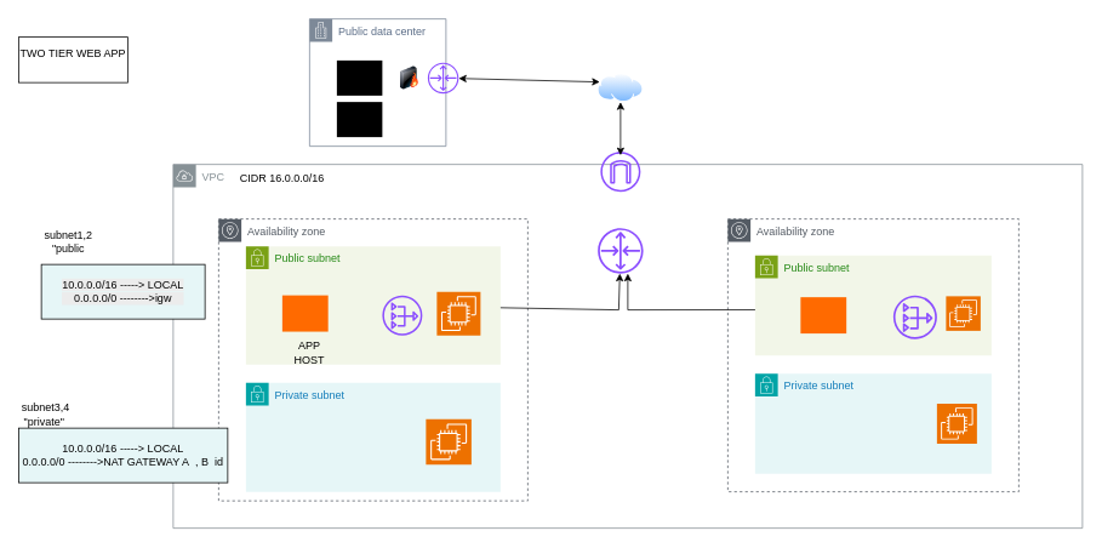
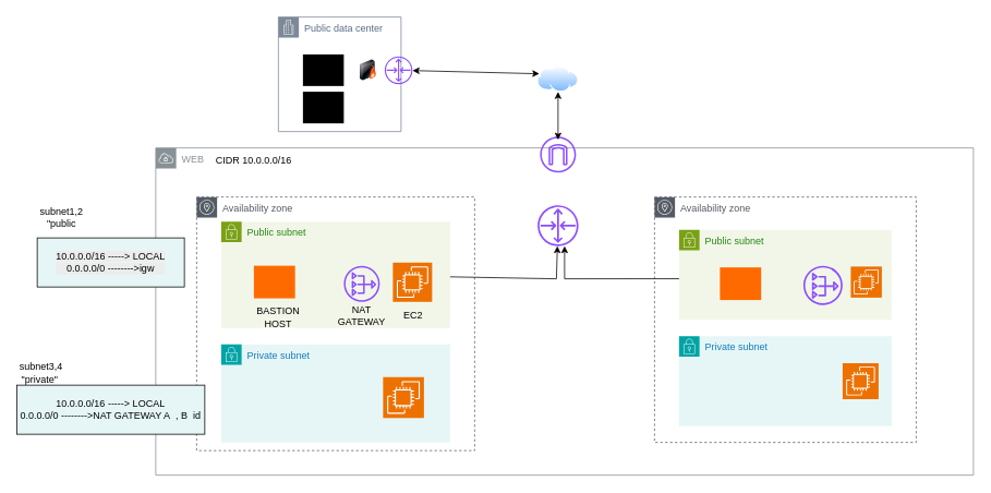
  <mxCell id="0" />
  <mxCell id="1" parent="0" />
- <mxCell id="2" value="VPC" style="sketch=0;outlineConnect=0;gradientColor=none;html=1;whiteSpace=wrap;fontSize=12;fontStyle=0;shape=mxgraph.aws4.group;grIcon=mxgraph.aws4.group_vpc;strokeColor=#879196;fillColor=none;verticalAlign=top;align=left;spacingLeft=30;fontColor=#879196;dashed=0;" vertex="1" parent="1"><mxGeometry x="190" y="180" width="1000" height="400" as="geometry" /></mxCell>
+ <mxCell id="2" value="WEB" style="sketch=0;outlineConnect=0;gradientColor=none;html=1;whiteSpace=wrap;fontSize=12;fontStyle=0;shape=mxgraph.aws4.group;grIcon=mxgraph.aws4.group_vpc;strokeColor=#879196;fillColor=none;verticalAlign=top;align=left;spacingLeft=30;fontColor=#879196;dashed=0;" vertex="1" parent="1"><mxGeometry x="190" y="180" width="1000" height="400" as="geometry" /></mxCell>
  <mxCell id="3" value="Availability zone" style="sketch=0;outlineConnect=0;gradientColor=none;html=1;whiteSpace=wrap;fontSize=12;fontStyle=0;shape=mxgraph.aws4.group;grIcon=mxgraph.aws4.group_availability_zone;strokeColor=#545B64;fillColor=none;verticalAlign=top;align=left;spacingLeft=30;fontColor=#545B64;dashed=1;" vertex="1" parent="1"><mxGeometry y="240" width="340" height="310" as="geometry" x="240" /></mxCell>
  <mxCell id="4" value="Availability zone" style="sketch=0;outlineConnect=0;gradientColor=none;html=1;whiteSpace=wrap;fontSize=12;fontStyle=0;shape=mxgraph.aws4.group;grIcon=mxgraph.aws4.group_availability_zone;strokeColor=#545B64;fillColor=none;verticalAlign=top;align=left;spacingLeft=30;fontColor=#545B64;dashed=1;" vertex="1" parent="1"><mxGeometry x="800" y="240" width="320" height="300" as="geometry" /></mxCell>
  <mxCell id="5" value="Public subnet" style="points=[[0,0],[0.25,0],[0.5,0],[0.75,0],[1,0],[1,0.25],[1,0.5],[1,0.75],[1,1],[0.75,1],[0.5,1],[0.25,1],[0,1],[0,0.75],[0,0.5],[0,0.25]];outlineConnect=0;gradientColor=none;html=1;whiteSpace=wrap;fontSize=12;fontStyle=0;container=1;pointerEvents=0;collapsible=0;recursiveResize=0;shape=mxgraph.aws4.group;grIcon=mxgraph.aws4.group_security_group;grStroke=0;strokeColor=#7AA116;fillColor=#F2F6E8;verticalAlign=top;align=left;spacingLeft=30;fontColor=#248814;dashed=0;" vertex="1" parent="1"><mxGeometry x="830" y="280" width="260" height="110" as="geometry" /></mxCell>
  <mxCell id="6" value="" style="sketch=0;points=[[0,0,0],[0.25,0,0],[0.5,0,0],[0.75,0,0],[1,0,0],[0,1,0],[0.25,1,0],[0.5,1,0],[0.75,1,0],[1,1,0],[0,0.25,0],[0,0.5,0],[0,0.75,0],[1,0.25,0],[1,0.5,0],[1,0.75,0]];outlineConnect=0;fontColor=#232F3E;fillColor=#ED7100;strokeColor=#ffffff;dashed=0;verticalLabelPosition=bottom;verticalAlign=top;align=center;html=1;fontSize=12;fontStyle=0;aspect=fixed;shape=mxgraph.aws4.resourceIcon;resIcon=mxgraph.aws4.ec2;" vertex="1" parent="5"><mxGeometry x="210" y="45" width="38" height="38" as="geometry" /></mxCell>
  <mxCell id="7" value="Public subnet" style="points=[[0,0],[0.25,0],[0.5,0],[0.75,0],[1,0],[1,0.25],[1,0.5],[1,0.75],[1,1],[0.75,1],[0.5,1],[0.25,1],[0,1],[0,0.75],[0,0.5],[0,0.25]];outlineConnect=0;gradientColor=none;html=1;whiteSpace=wrap;fontSize=12;fontStyle=0;container=1;pointerEvents=0;collapsible=0;recursiveResize=0;shape=mxgraph.aws4.group;grIcon=mxgraph.aws4.group_security_group;grStroke=0;strokeColor=#7AA116;fillColor=#F2F6E8;verticalAlign=top;align=left;spacingLeft=30;fontColor=#248814;dashed=0;" vertex="1" parent="1"><mxGeometry x="270" y="270" width="280" height="130" as="geometry" /></mxCell>
+ <mxCell id="8" value="EC2" style="text;html=1;whiteSpace=wrap;strokeColor=none;fillColor=none;align=center;verticalAlign=middle;rounded=0;" vertex="1" parent="7"><mxGeometry x="210" y="105" width="50" height="20" as="geometry" /></mxCell>
  <mxCell id="9" value="Private subnet" style="points=[[0,0],[0.25,0],[0.5,0],[0.75,0],[1,0],[1,0.25],[1,0.5],[1,0.75],[1,1],[0.75,1],[0.5,1],[0.25,1],[0,1],[0,0.75],[0,0.5],[0,0.25]];outlineConnect=0;gradientColor=none;html=1;whiteSpace=wrap;fontSize=12;fontStyle=0;container=1;pointerEvents=0;collapsible=0;recursiveResize=0;shape=mxgraph.aws4.group;grIcon=mxgraph.aws4.group_security_group;grStroke=0;strokeColor=#00A4A6;fillColor=#E6F6F7;verticalAlign=top;align=left;spacingLeft=30;fontColor=#147EBA;dashed=0;" vertex="1" parent="1"><mxGeometry x="830" y="410" width="260" height="110" as="geometry" /></mxCell>
  <mxCell id="10" value="Private subnet" style="points=[[0,0],[0.25,0],[0.5,0],[0.75,0],[1,0],[1,0.25],[1,0.5],[1,0.75],[1,1],[0.75,1],[0.5,1],[0.25,1],[0,1],[0,0.75],[0,0.5],[0,0.25]];outlineConnect=0;gradientColor=none;html=1;whiteSpace=wrap;fontSize=12;fontStyle=0;container=1;pointerEvents=0;collapsible=0;recursiveResize=0;shape=mxgraph.aws4.group;grIcon=mxgraph.aws4.group_security_group;grStroke=0;strokeColor=#00A4A6;fillColor=#E6F6F7;verticalAlign=top;align=left;spacingLeft=30;fontColor=#147EBA;dashed=0;" vertex="1" parent="1"><mxGeometry x="270" y="420" width="280" height="120" as="geometry" /></mxCell>
  <mxCell id="11" value="" style="sketch=0;points=[[0,0,0],[0.25,0,0],[0.5,0,0],[0.75,0,0],[1,0,0],[0,1,0],[0.25,1,0],[0.5,1,0],[0.75,1,0],[1,1,0],[0,0.25,0],[0,0.5,0],[0,0.75,0],[1,0.25,0],[1,0.5,0],[1,0.75,0]];outlineConnect=0;fontColor=#232F3E;fillColor=#ED7100;strokeColor=#ffffff;dashed=0;verticalLabelPosition=bottom;verticalAlign=top;align=center;html=1;fontSize=12;fontStyle=0;aspect=fixed;shape=mxgraph.aws4.resourceIcon;resIcon=mxgraph.aws4.ec2;" vertex="1" parent="10"><mxGeometry x="198" y="40" width="50" height="50" as="geometry" /></mxCell>
- <mxCell id="12" value="CIDR 16.0.0.0/16" style="text;html=1;whiteSpace=wrap;strokeColor=none;fillColor=none;align=center;verticalAlign=middle;rounded=0;" vertex="1" parent="1"><mxGeometry x="250" y="180" width="120" height="30" as="geometry" /></mxCell>
+ <mxCell id="12" value="CIDR 10.0.0.0/16" style="text;html=1;whiteSpace=wrap;strokeColor=none;fillColor=none;align=center;verticalAlign=middle;rounded=0;" vertex="1" parent="1"><mxGeometry x="250" y="180" width="120" height="30" as="geometry" /></mxCell>
  <mxCell id="13" value="" style="sketch=0;outlineConnect=0;fontColor=#232F3E;gradientColor=none;fillColor=#8C4FFF;strokeColor=none;dashed=0;verticalLabelPosition=bottom;verticalAlign=top;align=center;html=1;fontSize=12;fontStyle=0;aspect=fixed;pointerEvents=1;shape=mxgraph.aws4.internet_gateway;" vertex="1" parent="1"><mxGeometry x="660" y="166" width="44" height="44" as="geometry" /></mxCell>
  <mxCell id="14" value="" style="sketch=0;outlineConnect=0;fontColor=#232F3E;gradientColor=none;fillColor=#8C4FFF;strokeColor=none;dashed=0;verticalLabelPosition=bottom;verticalAlign=top;align=center;html=1;fontSize=12;fontStyle=0;aspect=fixed;pointerEvents=1;shape=mxgraph.aws4.router;" vertex="1" parent="1"><mxGeometry x="657" y="250" width="50" height="50" as="geometry" /></mxCell>
  <mxCell id="15" value="" style="endArrow=classic;html=1;rounded=0;" edge="1" parent="1" source="7" target="14"><mxGeometry width="50" height="50" relative="1" as="geometry"><mxPoint x="560" y="340" as="sourcePoint" /><mxPoint x="690" y="290" as="targetPoint" /><Array as="points"><mxPoint x="680" y="340" /></Array></mxGeometry></mxCell>
  <mxCell id="16" value="" style="endArrow=classic;html=1;rounded=0;exitX=0.094;exitY=0.333;exitDx=0;exitDy=0;exitPerimeter=0;" edge="1" parent="1" source="4"><mxGeometry width="50" height="50" relative="1" as="geometry"><mxPoint x="640" y="340" as="sourcePoint" /><mxPoint x="690" y="300" as="targetPoint" /><Array as="points"><mxPoint x="690" y="340" /></Array></mxGeometry></mxCell>
  <mxCell id="17" value="" style="image;aspect=fixed;perimeter=ellipsePerimeter;html=1;align=center;shadow=0;dashed=0;spacingTop=3;image=img/lib/active_directory/internet_cloud.svg;" vertex="1" parent="1"><mxGeometry x="657" y="80" width="50" height="31.5" as="geometry" /></mxCell>
  <mxCell id="18" value="" style="endArrow=classic;startArrow=classic;html=1;rounded=0;exitX=0.5;exitY=1;exitDx=0;exitDy=0;" edge="1" parent="1" source="17"><mxGeometry width="50" height="50" relative="1" as="geometry"><mxPoint x="640" y="330" as="sourcePoint" /><mxPoint x="682" y="170" as="targetPoint" /></mxGeometry></mxCell>
  <mxCell id="19" value="Public data center" style="points=[[0,0],[0.25,0],[0.5,0],[0.75,0],[1,0],[1,0.25],[1,0.5],[1,0.75],[1,1],[0.75,1],[0.5,1],[0.25,1],[0,1],[0,0.75],[0,0.5],[0,0.25]];outlineConnect=0;gradientColor=none;html=1;whiteSpace=wrap;fontSize=12;fontStyle=0;container=1;pointerEvents=0;collapsible=0;recursiveResize=0;shape=mxgraph.aws4.group;grIcon=mxgraph.aws4.group_corporate_data_center;strokeColor=#7D8998;fillColor=none;verticalAlign=top;align=left;spacingLeft=30;fontColor=#5A6C86;dashed=0;" vertex="1" parent="1"><mxGeometry x="340" y="20" width="150" height="140" as="geometry" /></mxCell>
  <mxCell id="20" value="" style="image;html=1;image=img/lib/clip_art/networking/Firewall-page1_128x128.png" vertex="1" parent="19"><mxGeometry x="100" y="37.88" width="20" height="54.25" as="geometry" /></mxCell>
  <mxCell id="21" value="" style="sketch=0;verticalLabelPosition=bottom;sketch=0;aspect=fixed;html=1;verticalAlign=top;strokeColor=none;fillColor=#000000;align=center;outlineConnect=0;pointerEvents=1;shape=mxgraph.citrix2.desktop;" vertex="1" parent="19"><mxGeometry x="30" y="45.67" width="50" height="38.66" as="geometry" /></mxCell>
  <mxCell id="22" value="" style="sketch=0;verticalLabelPosition=bottom;sketch=0;aspect=fixed;html=1;verticalAlign=top;strokeColor=none;fillColor=#000000;align=center;outlineConnect=0;pointerEvents=1;shape=mxgraph.citrix2.desktop;" vertex="1" parent="19"><mxGeometry x="30" y="91.34" width="50" height="38.66" as="geometry" /></mxCell>
  <mxCell id="23" value="" style="endArrow=classic;startArrow=classic;html=1;rounded=0;entryX=0;entryY=0.25;entryDx=0;entryDy=0;" edge="1" parent="1" source="24" target="17"><mxGeometry width="50" height="50" relative="1" as="geometry"><mxPoint x="640" y="330" as="sourcePoint" /><mxPoint x="690" y="280" as="targetPoint" /></mxGeometry></mxCell>
  <mxCell id="24" value="" style="sketch=0;outlineConnect=0;fontColor=#232F3E;gradientColor=none;fillColor=#8C4FFF;strokeColor=none;dashed=0;verticalLabelPosition=bottom;verticalAlign=top;align=center;html=1;fontSize=12;fontStyle=0;aspect=fixed;pointerEvents=1;shape=mxgraph.aws4.router;" vertex="1" parent="1"><mxGeometry x="470" y="68" width="34" height="34" as="geometry" /></mxCell>
  <mxCell id="25" value="" style="sketch=0;points=[[0,0,0],[0.25,0,0],[0.5,0,0],[0.75,0,0],[1,0,0],[0,1,0],[0.25,1,0],[0.5,1,0],[0.75,1,0],[1,1,0],[0,0.25,0],[0,0.5,0],[0,0.75,0],[1,0.25,0],[1,0.5,0],[1,0.75,0]];outlineConnect=0;fontColor=#232F3E;fillColor=#ED7100;strokeColor=#ffffff;dashed=0;verticalLabelPosition=bottom;verticalAlign=top;align=center;html=1;fontSize=12;fontStyle=0;aspect=fixed;shape=mxgraph.aws4.resourceIcon;resIcon=mxgraph.aws4.ec2;" vertex="1" parent="1"><mxGeometry x="1030" y="443" width="44" height="44" as="geometry" /></mxCell>
  <mxCell id="26" value="" style="sketch=0;points=[[0,0,0],[0.25,0,0],[0.5,0,0],[0.75,0,0],[1,0,0],[0,1,0],[0.25,1,0],[0.5,1,0],[0.75,1,0],[1,1,0],[0,0.25,0],[0,0.5,0],[0,0.75,0],[1,0.25,0],[1,0.5,0],[1,0.75,0]];outlineConnect=0;fontColor=#232F3E;fillColor=#ED7100;strokeColor=#ffffff;dashed=0;verticalLabelPosition=bottom;verticalAlign=top;align=center;html=1;fontSize=12;fontStyle=0;aspect=fixed;shape=mxgraph.aws4.resourceIcon;resIcon=mxgraph.aws4.ec2;" vertex="1" parent="1"><mxGeometry x="480" y="320" width="48" height="48" as="geometry" /></mxCell>
  <mxCell id="27" value="" style="sketch=0;outlineConnect=0;fontColor=#232F3E;gradientColor=none;fillColor=#8C4FFF;strokeColor=none;dashed=0;verticalLabelPosition=bottom;verticalAlign=top;align=center;html=1;fontSize=12;fontStyle=0;aspect=fixed;pointerEvents=1;shape=mxgraph.aws4.nat_gateway;" vertex="1" parent="1"><mxGeometry x="982" y="324" width="48" height="48" as="geometry" /></mxCell>
  <mxCell id="28" value="" style="sketch=0;outlineConnect=0;fontColor=#232F3E;gradientColor=none;fillColor=#8C4FFF;strokeColor=none;dashed=0;verticalLabelPosition=bottom;verticalAlign=top;align=center;html=1;fontSize=12;fontStyle=0;aspect=fixed;pointerEvents=1;shape=mxgraph.aws4.nat_gateway;" vertex="1" parent="1"><mxGeometry x="420" y="324" width="44" height="44" as="geometry" /></mxCell>
+ <mxCell id="29" value="NAT GATEWAY" style="text;html=1;whiteSpace=wrap;strokeColor=none;fillColor=none;align=center;verticalAlign=middle;rounded=0;" vertex="1" parent="1"><mxGeometry x="412" y="370" width="60" height="30" as="geometry" /></mxCell>
  <mxCell id="30" value="" style="points=[];aspect=fixed;html=1;align=center;shadow=0;dashed=0;fillColor=#FF6A00;strokeColor=none;shape=mxgraph.alibaba_cloud.bastionhost;" vertex="1" parent="1"><mxGeometry x="880" y="326.05" width="50.4" height="39.9" as="geometry" /></mxCell>
  <mxCell id="31" value="" style="points=[];aspect=fixed;html=1;align=center;shadow=0;dashed=0;fillColor=#FF6A00;strokeColor=none;shape=mxgraph.alibaba_cloud.bastionhost;" vertex="1" parent="1"><mxGeometry x="310" y="324" width="50.4" height="39.9" as="geometry" /></mxCell>
- <mxCell id="32" value="APP HOST" style="text;html=1;whiteSpace=wrap;strokeColor=none;fillColor=none;align=center;verticalAlign=middle;rounded=0;" vertex="1" parent="1"><mxGeometry x="310" y="372" width="60" height="30" as="geometry" /></mxCell>
- <mxCell id="33" value="TWO TIER WEB APP&lt;div&gt;&lt;br&gt;&lt;/div&gt;" style="text;html=1;whiteSpace=wrap;strokeColor=#000000;fillColor=none;align=center;verticalAlign=middle;rounded=0;" vertex="1" parent="1"><mxGeometry x="20" y="40" width="120" height="50" as="geometry" /></mxCell>
+ <mxCell id="32" value="BASTION HOST" style="text;html=1;whiteSpace=wrap;strokeColor=none;fillColor=none;align=center;verticalAlign=middle;rounded=0;" vertex="1" parent="1"><mxGeometry x="310" y="372" width="60" height="30" as="geometry" /></mxCell>
  <mxCell id="34" value="10.0.0.0/16 -----&amp;gt; LOCAL&lt;div&gt;0.0.0.0/0 --------&amp;gt;NAT GATEWAY A&amp;nbsp; , B&amp;nbsp; id&lt;/div&gt;" style="whiteSpace=wrap;html=1;fillColor=#e6f6f7;" vertex="1" parent="1"><mxGeometry x="20" y="470" width="230" height="60" as="geometry" /></mxCell>
  <mxCell id="35" value="subnet3,4 &quot;private&quot;&amp;nbsp;" style="text;html=1;whiteSpace=wrap;strokeColor=none;fillColor=none;align=center;verticalAlign=middle;rounded=0;" vertex="1" parent="1"><mxGeometry x="20" y="440" width="60" height="30" as="geometry" /></mxCell>
  <mxCell id="36" value="&lt;br&gt;&lt;span style=&quot;color: rgb(0, 0, 0); font-family: Helvetica; font-size: 12px; font-style: normal; font-variant-ligatures: normal; font-variant-caps: normal; font-weight: 400; letter-spacing: normal; orphans: 2; text-align: center; text-indent: 0px; text-transform: none; widows: 2; word-spacing: 0px; -webkit-text-stroke-width: 0px; white-space: normal; background-color: rgb(236, 236, 236); text-decoration-thickness: initial; text-decoration-style: initial; text-decoration-color: initial; float: none; display: inline !important;&quot;&gt;10.0.0.0/16 -----&amp;gt; LOCAL&lt;/span&gt;&lt;div style=&quot;forced-color-adjust: none; color: rgb(0, 0, 0); font-family: Helvetica; font-size: 12px; font-style: normal; font-variant-ligatures: normal; font-variant-caps: normal; font-weight: 400; letter-spacing: normal; orphans: 2; text-align: center; text-indent: 0px; text-transform: none; widows: 2; word-spacing: 0px; -webkit-text-stroke-width: 0px; white-space: normal; background-color: rgb(236, 236, 236); text-decoration-thickness: initial; text-decoration-style: initial; text-decoration-color: initial;&quot;&gt;0.0.0.0/0 --------&amp;gt;igw&lt;/div&gt;&lt;div&gt;&lt;br/&gt;&lt;/div&gt;" style="whiteSpace=wrap;html=1;fillColor=#e6f6f7;" vertex="1" parent="1"><mxGeometry x="45" y="290" width="180" height="60" as="geometry" /></mxCell>
  <mxCell id="37" value="subnet1,2 &quot;public" style="text;html=1;whiteSpace=wrap;strokeColor=none;fillColor=none;align=center;verticalAlign=middle;rounded=0;" vertex="1" parent="1"><mxGeometry x="45" y="250" width="60" height="30" as="geometry" /></mxCell>
